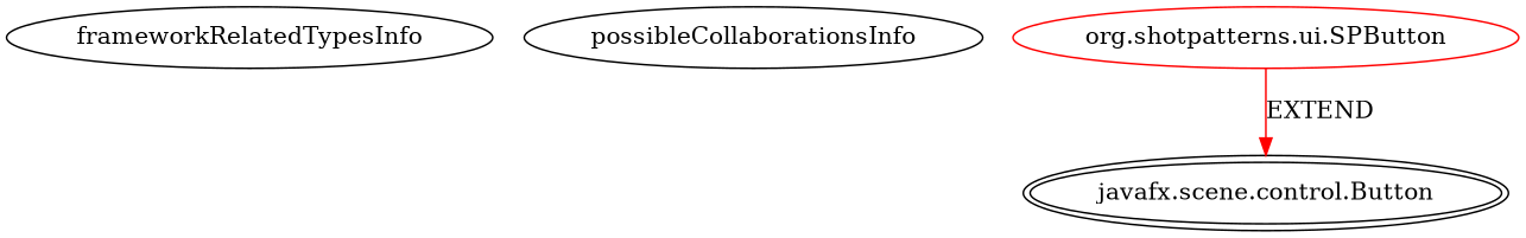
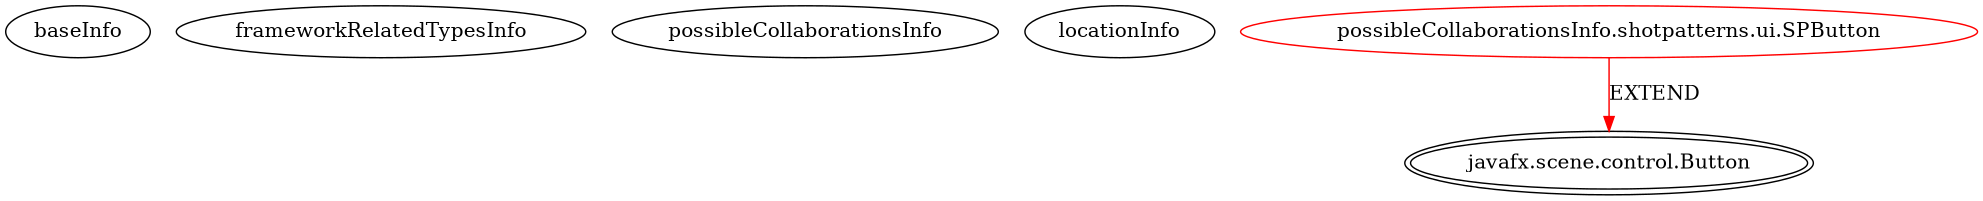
  digraph {
+   baseInfo [category=extension_graph graphId=2236 isAnonymous=false possibleRelation=false]
    frameworkRelatedTypesInfo [0="javafx.scene.control.Button"]
    possibleCollaborationsInfo
-   n5 [color=red isFrameworkType=false label="org.shotpatterns.ui.SPButton" vertexType=ROOT_CLIENT_CLASS_DECLARATION]
+   locationInfo [contextSignature=SPButton filePath="/c1um5y-ShotPatterns/ShotPatterns-master/src/org/shotpatterns/ui/SPButton.java" graphId=2236 projectName="c1um5y-ShotPatterns"]
+   n5 [color=red isFrameworkType=false label="possibleCollaborationsInfo.shotpatterns.ui.SPButton" vertexType=ROOT_CLIENT_CLASS_DECLARATION]
    n6 [isFrameworkType=true label="javafx.scene.control.Button" peripheries=2 vertexType=FRAMEWORK_CLASS_TYPE]
    n5 -> n6 [color=red label=EXTEND]
  }
